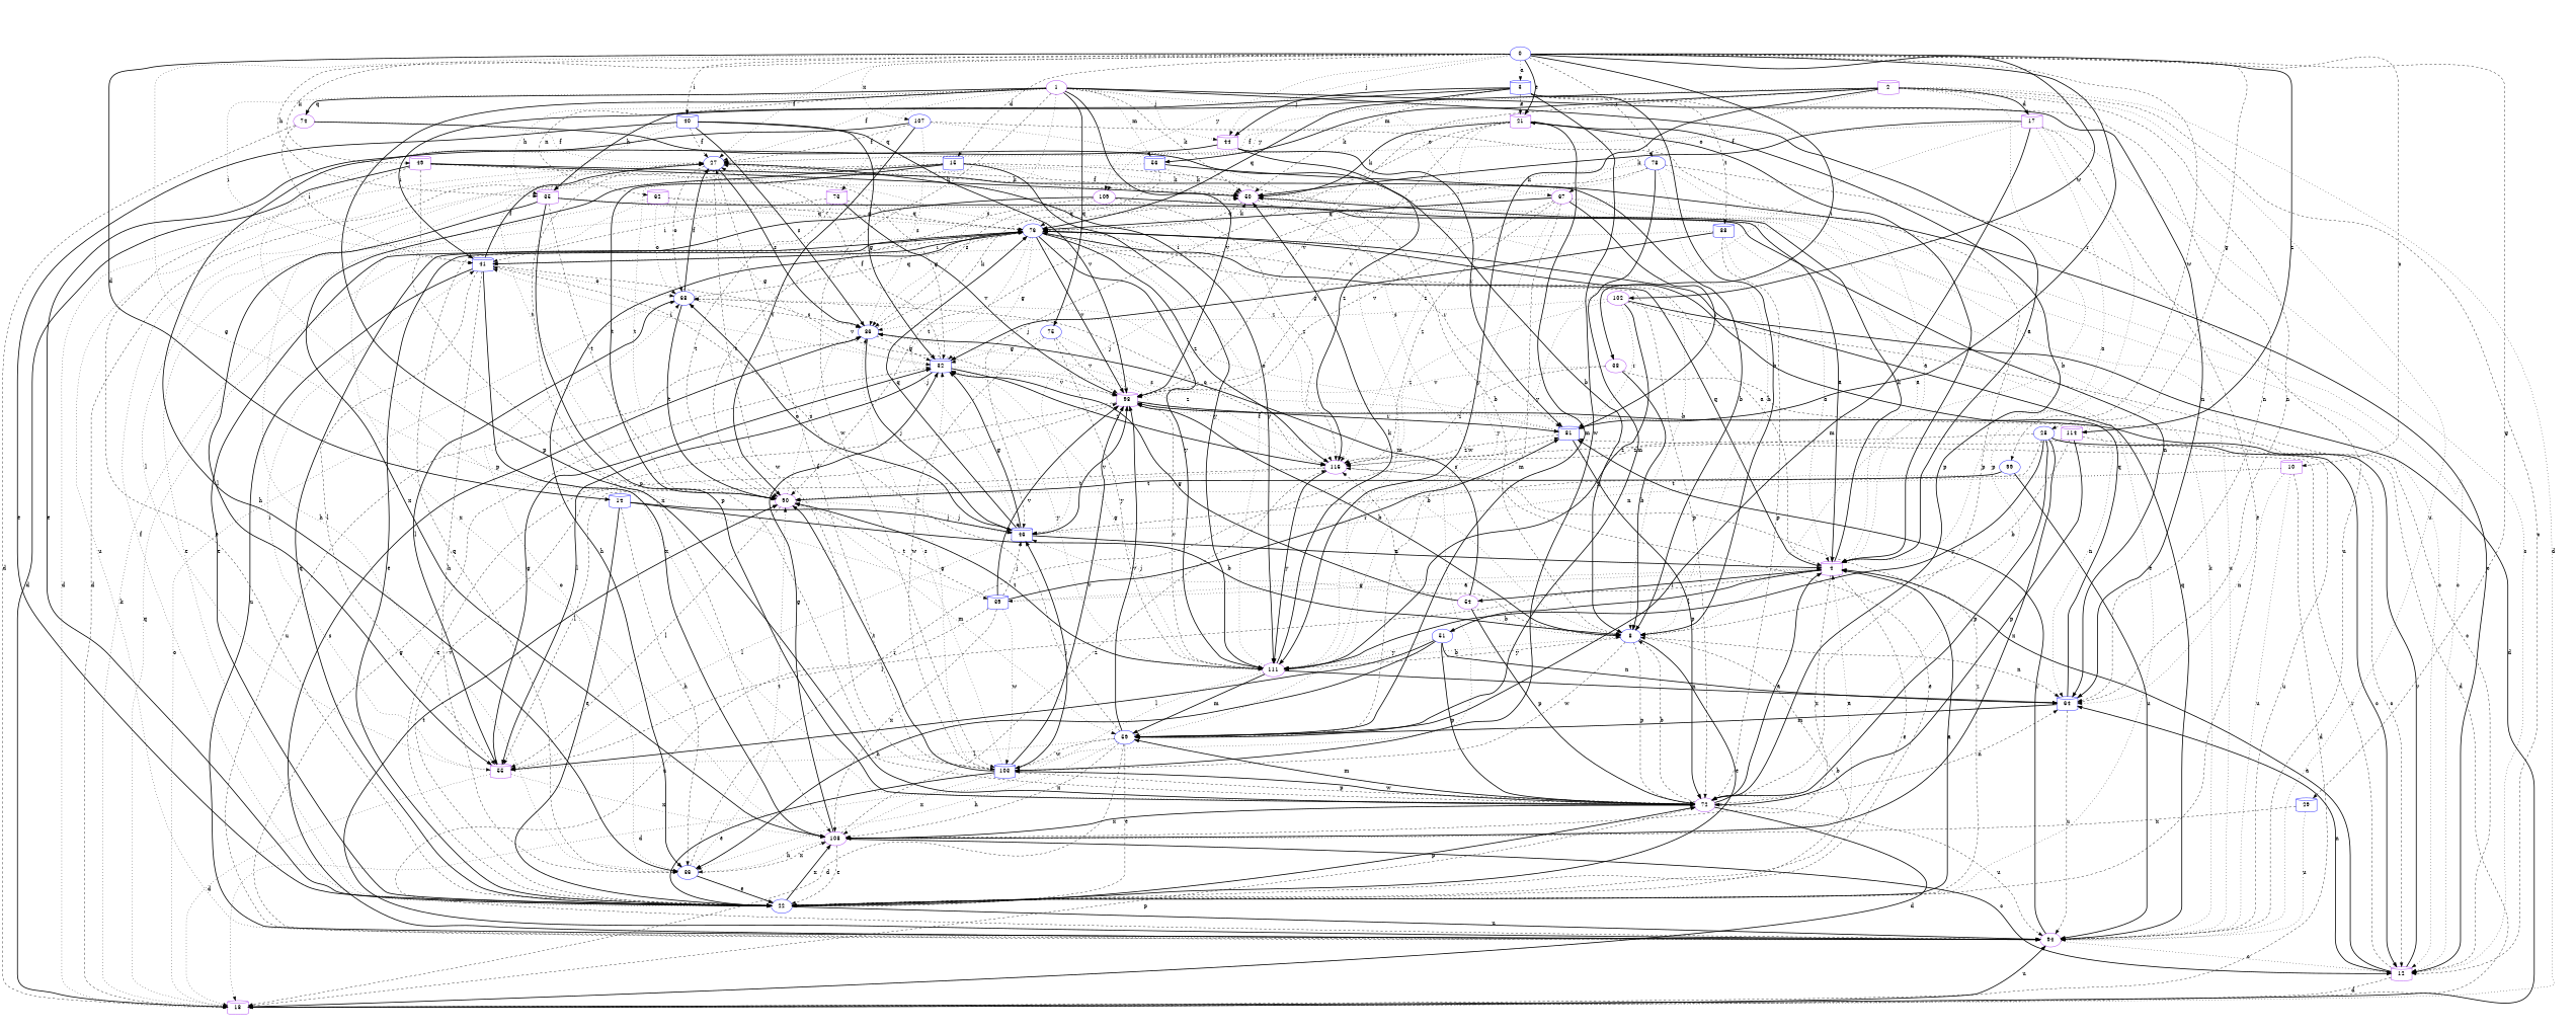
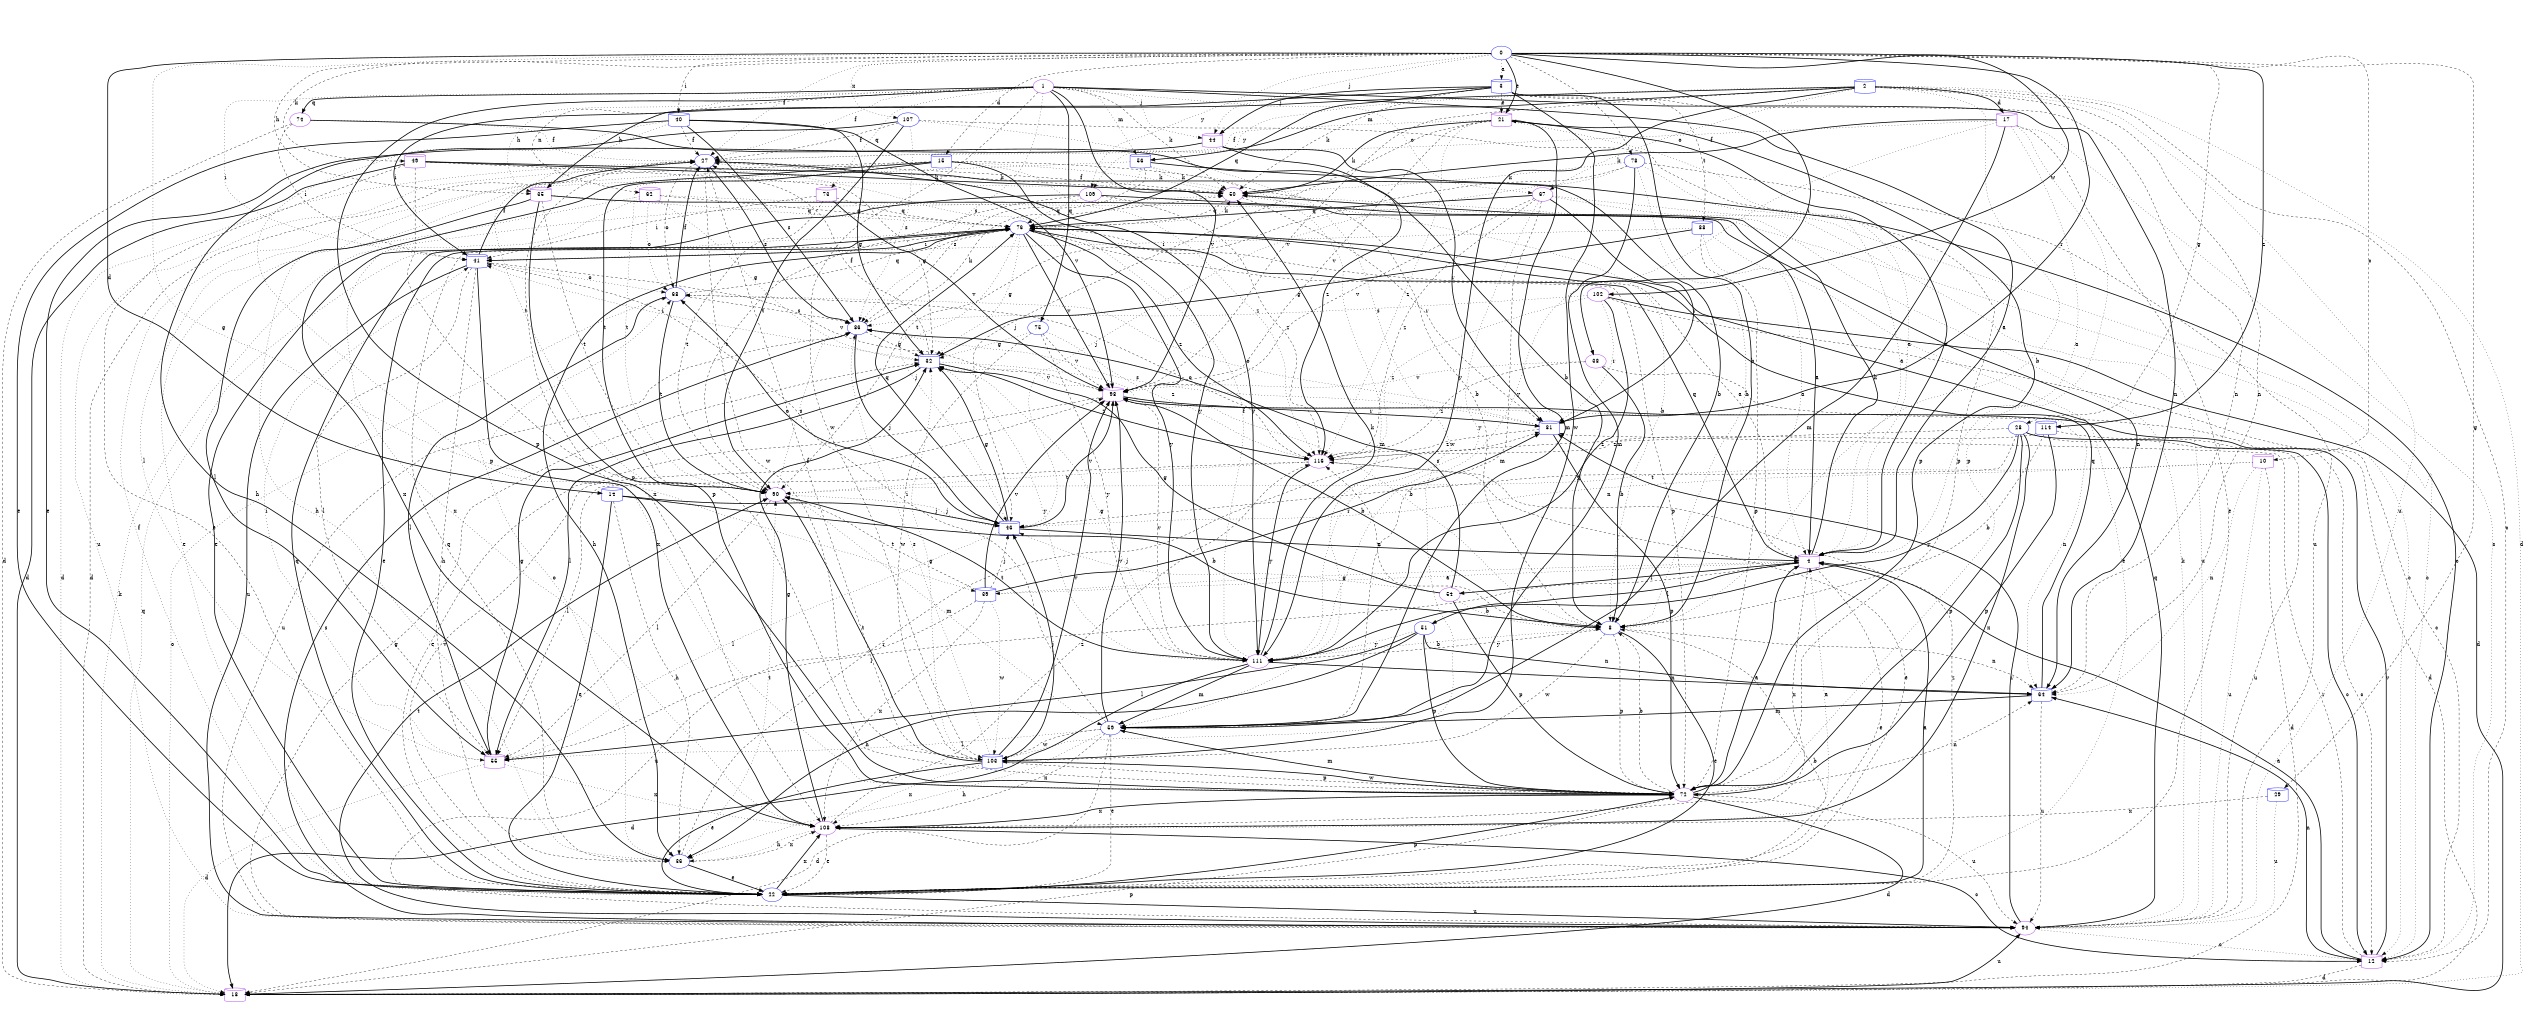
  strict digraph {
    node [color=blue shape=cylinder]
    edge [style=bold]
    3
    0 [shape=ellipse]
    10 [color=purple]
    14
    15
    21 [color=purple]
    27 [shape=ellipse]
    28 [shape=ellipse]
    29
    n10 [label=39]
    35 [color=purple]
    38 [color=purple shape=ellipse]
    40
    44 [color=purple]
    49 [color=purple]
    78 [shape=ellipse]
    81
-   99 [shape=ellipse]
    102 [color=purple shape=ellipse]
    107 [shape=ellipse]
    109 [color=purple shape=ellipse]
-   114 [color=purple]
+   114
    50 [color=purple shape=ellipse]
    64
    103
    8 [shape=ellipse]
    76 [shape=ellipse]
    88
    18 [color=purple]
    94 [color=purple shape=ellipse]
    46
    90 [color=purple shape=ellipse]
    22 [shape=ellipse]
    36 [shape=ellipse]
    111 [color=purple shape=ellipse]
    55 [color=purple]
    108 [color=purple shape=ellipse]
    116 [color=purple shape=ellipse]
    4 [color=purple]
    72 [color=purple shape=ellipse]
    98 [color=purple]
    59 [shape=ellipse]
    86 [shape=ellipse]
    68 [shape=ellipse]
    12 [color=purple]
    32
    1 [color=purple shape=ellipse]
    41
    56
    62 [color=purple]
    67 [color=purple shape=ellipse]
    73 [color=purple]
    74 [color=purple shape=ellipse]
    75 [shape=ellipse]
    51 [shape=ellipse]
    54 [color=purple shape=ellipse]
-   2 [color=purple]
+   2
    17 [color=purple]
    3 -> 21 [label=e style=dashed]
    3 -> 35 [label=h]
    3 -> 44 [label=j]
    3 -> 50 [label=k style=dashed]
    3 -> 64 [label=n style=dashed]
    3 -> 103 [label=w]
    3 -> 8 [label=b]
    3 -> 76 [label=q]
    3 -> 88 [label=t style=dashed]
    0 -> 3 [label=a style=dotted]
    0 -> 10 [label=c style=dashed]
    0 -> 14 [label=d]
    0 -> 15 [label=d style=dashed]
    0 -> 21 [label=e]
    0 -> 27 [label=f style=dotted]
    0 -> 28 [label=g style=dashed]
    0 -> 29 [label=g style=dashed]
    0 -> n10 [label=g style=dotted]
    0 -> 35 [label=h style=dashed]
    0 -> 38 [label=i]
    0 -> 40 [label=i style=dashed]
    0 -> 44 [label=j style=dotted]
    0 -> 49 [label=k style=dashed]
    0 -> 78 [label=r style=dashed]
    0 -> 81 [label=r]
-   0 -> 99 [label=w style=dashed]
    0 -> 102 [label=w]
    0 -> 107 [label=x style=dotted]
    0 -> 109 [label=y style=dotted]
    0 -> 114 [label=z]
    10 -> 64 [label=n style=dotted]
    10 -> 18 [label=d style=dashed]
    10 -> 94 [label=u style=dotted]
    10 -> 46 [label=n style=dotted]
    10 -> 90 [label=t style=dotted]
    14 -> 8 [label=b]
    14 -> 46 [label=j]
    14 -> 22 [label=e]
    14 -> 36 [label=h style=dashed]
    15 -> 50 [label=k style=dotted]
    15 -> 8 [label=b style=dashed]
    15 -> 18 [label=d style=dashed]
    15 -> 90 [label=t]
    15 -> 111 [label=y]
    15 -> 55 [label=l style=dotted]
    15 -> 108 [label=x]
    15 -> 116 [label=z style=dotted]
    21 -> 27 [label=f style=dotted]
    21 -> 50 [label=k]
    21 -> 46 [label=j style=dashed]
    21 -> 116 [label=z style=dotted]
-   67 -> 4 [label=a style=dotted]
+   21 -> 4 [label=a style=dotted]
    21 -> 72 [label=p]
    21 -> 98 [label=v style=dashed]
    21 -> 59 [label=m]
    27 -> 50 [label=k style=dashed]
    27 -> 103 [label=w style=dashed]
    27 -> 18 [label=d style=dotted]
    27 -> 94 [label=u style=dotted]
    27 -> 111 [label=y]
    27 -> 108 [label=x style=dashed]
    27 -> 86 [label=s]
    27 -> 68 [label=o style=dashed]
    28 -> 94 [label=u style=dashed]
    28 -> 46 [label=j style=dashed]
    28 -> 111 [label=y]
    28 -> 108 [label=x]
    28 -> 116 [label=z style=dashed]
    28 -> 72 [label=p]
    28 -> 12 [label=c]
    29 -> 94 [label=u style=dotted]
    29 -> 108 [label=x style=dashed]
    n10 -> 81 [label=r]
    n10 -> 103 [label=w style=dotted]
    n10 -> 94 [label=u style=dashed]
    n10 -> 46 [label=j style=dashed]
    n10 -> 90 [label=t style=dashed]
    n10 -> 108 [label=x style=dashed]
    n10 -> 4 [label=a style=dotted]
    n10 -> 98 [label=v]
    35 -> 64 [label=n]
    35 -> 76 [label=q style=dotted]
    35 -> 90 [label=t style=dashed]
    35 -> 55 [label=l]
    35 -> 72 [label=p]
    38 -> 8 [label=b]
    38 -> 18 [label=d style=dashed]
    38 -> 116 [label=z style=dashed]
    38 -> 98 [label=v style=dotted]
    40 -> 27 [label=f style=dashed]
    40 -> 90 [label=t style=dotted]
    40 -> 22 [label=e]
    40 -> 72 [label=p style=dotted]
    40 -> 98 [label=v]
    40 -> 86 [label=s]
    40 -> 32 [label=g]
    44 -> 81 [label=r]
    44 -> 22 [label=e]
    44 -> 116 [label=z]
    49 -> 50 [label=k]
    49 -> 8 [label=b]
    49 -> 18 [label=d]
    49 -> 22 [label=e style=dashed]
    49 -> 72 [label=p style=dashed]
    49 -> 32 [label=g style=dashed]
    78 -> 50 [label=k style=dotted]
    78 -> 8 [label=b style=dotted]
    78 -> 94 [label=u style=dashed]
    78 -> 46 [label=j style=dotted]
    78 -> 90 [label=t style=dashed]
    78 -> 4 [label=a style=dotted]
    78 -> 59 [label=m]
    81 -> 116 [label=z style=dashed]
    81 -> 72 [label=p]
    81 -> 86 [label=s style=dotted]
    81 -> 68 [label=o style=dotted]
-   99 -> 94 [label=u]
-   99 -> 90 [label=t]
    102 -> 81 [label=r style=dotted]
    102 -> 18 [label=d]
    102 -> 111 [label=y]
    102 -> 116 [label=z style=dotted]
    102 -> 86 [label=s style=dotted]
    102 -> 12 [label=c style=dashed]
    107 -> 27 [label=f style=dashed]
    107 -> 103 [label=w style=dotted]
    107 -> 90 [label=t]
    107 -> 36 [label=h]
    107 -> 72 [label=p style=dashed]
    107 -> 86 [label=s style=dotted]
    109 -> 76 [label=q style=dotted]
    109 -> 90 [label=t style=dashed]
    109 -> 22 [label=e]
    109 -> 116 [label=z style=dashed]
    109 -> 4 [label=a]
    114 -> 8 [label=b style=dashed]
    114 -> 116 [label=z style=dashed]
    114 -> 72 [label=p]
    114 -> 12 [label=c style=dashed]
    50 -> 27 [label=f style=dashed]
    50 -> 81 [label=r style=dashed]
    50 -> 8 [label=b style=dotted]
    50 -> 76 [label=q style=dashed]
    64 -> 76 [label=q]
    64 -> 94 [label=u style=dashed]
    64 -> 59 [label=m]
    103 -> 27 [label=f style=dashed]
    103 -> 46 [label=j]
    103 -> 90 [label=t]
    103 -> 22 [label=e]
    103 -> 108 [label=x style=dotted]
    103 -> 72 [label=p style=dashed]
    103 -> 98 [label=v]
    103 -> 86 [label=s style=dotted]
    103 -> 32 [label=g style=dotted]
    8 -> 64 [label=n style=dashed]
    8 -> 103 [label=w style=dashed]
    8 -> 22 [label=e]
    8 -> 111 [label=y style=dashed]
    8 -> 116 [label=z style=dashed]
    8 -> 72 [label=p style=dashed]
    76 -> 50 [label=k style=dotted]
    76 -> 46 [label=j style=dotted]
    76 -> 22 [label=e]
    76 -> 36 [label=h]
    76 -> 111 [label=y]
    76 -> 116 [label=z]
    76 -> 4 [label=a style=dashed]
    76 -> 72 [label=p style=dashed]
    76 -> 98 [label=v]
    76 -> 32 [label=g style=dotted]
    76 -> 41 [label=i]
    88 -> 22 [label=e style=dotted]
    88 -> 4 [label=a style=dotted]
    88 -> 72 [label=p style=dashed]
    88 -> 32 [label=g]
    88 -> 41 [label=i style=dotted]
    18 -> 50 [label=k style=dotted]
    18 -> 76 [label=q style=dotted]
    18 -> 94 [label=u]
    18 -> 72 [label=p style=dashed]
    18 -> 68 [label=o style=dotted]
    94 -> 81 [label=r]
    94 -> 50 [label=k style=dotted]
    94 -> 76 [label=q]
    94 -> 90 [label=t]
    94 -> 86 [label=s]
    94 -> 12 [label=c style=dotted]
    94 -> 32 [label=g style=dashed]
    46 -> 76 [label=q]
    46 -> 55 [label=l style=dotted]
    46 -> 4 [label=a]
    46 -> 98 [label=v]
    46 -> 68 [label=o]
    46 -> 32 [label=g]
    90 -> 46 [label=j style=dotted]
    90 -> 55 [label=l style=dashed]
    90 -> 59 [label=m style=dotted]
    90 -> 86 [label=s style=dotted]
    22 -> 27 [label=f style=dotted]
    22 -> 8 [label=b style=dashed]
    22 -> 76 [label=q]
    22 -> 94 [label=u]
    22 -> 108 [label=x]
    22 -> 116 [label=z style=dashed]
    22 -> 4 [label=a]
    22 -> 72 [label=p]
    22 -> 98 [label=v style=dashed]
    36 -> 81 [label=r style=dashed]
    36 -> 76 [label=q style=dashed]
    36 -> 90 [label=t style=dotted]
    36 -> 22 [label=e]
    36 -> 108 [label=x style=dashed]
    36 -> 68 [label=o style=dotted]
    111 -> 27 [label=f style=dotted]
    111 -> 50 [label=k]
    111 -> 64 [label=n]
    111 -> 8 [label=b style=dotted]
-   111 -> 18 [label=d style=dotted]
+   111 -> 18 [label=d]
    111 -> 90 [label=t]
    111 -> 98 [label=v style=dashed]
    111 -> 59 [label=m]
    111 -> 32 [label=g style=dotted]
    55 -> 18 [label=d style=dotted]
    55 -> 108 [label=x style=dotted]
    55 -> 32 [label=g]
    55 -> 41 [label=i style=dotted]
    108 -> 22 [label=e style=dashed]
    108 -> 36 [label=h style=dotted]
    108 -> 116 [label=z style=dashed]
    108 -> 4 [label=a style=dotted]
    108 -> 12 [label=c]
    108 -> 32 [label=g]
    116 -> 90 [label=t style=dotted]
    116 -> 22 [label=e style=dashed]
    116 -> 111 [label=y]
    116 -> 55 [label=l style=dashed]
    116 -> 68 [label=o style=dashed]
    4 -> 21 [label=e]
    4 -> n10 [label=g style=dotted]
    4 -> 50 [label=k]
    4 -> 76 [label=q]
    4 -> 22 [label=e style=dashed]
    4 -> 55 [label=l style=dashed]
    4 -> 108 [label=x style=dashed]
    4 -> 51 [label=l]
    4 -> 54 [label=l]
    72 -> 64 [label=n style=dashed]
    72 -> 103 [label=w]
    72 -> 8 [label=b style=dashed]
    72 -> 18 [label=d]
    72 -> 94 [label=u style=dashed]
    72 -> 108 [label=x]
    72 -> 4 [label=a]
    72 -> 59 [label=m]
    98 -> 81 [label=r]
    98 -> 64 [label=n style=dotted]
    98 -> 8 [label=b]
    98 -> 22 [label=e style=dashed]
    59 -> 103 [label=w style=dashed]
    59 -> 18 [label=d style=dashed]
    59 -> 22 [label=e style=dashed]
    59 -> 36 [label=h style=dotted]
    59 -> 55 [label=l style=dotted]
    59 -> 108 [label=x style=dashed]
    59 -> 98 [label=v]
    59 -> 41 [label=i style=dashed]
    86 -> 50 [label=k style=dashed]
    86 -> 94 [label=u style=dashed]
    86 -> 46 [label=j]
    86 -> 32 [label=g style=dashed]
    68 -> 27 [label=f]
    68 -> 76 [label=q style=dashed]
    68 -> 90 [label=t]
    68 -> 55 [label=l]
    68 -> 86 [label=s style=dashed]
    12 -> 81 [label=r style=dashed]
    12 -> 64 [label=n]
    12 -> 18 [label=d style=dashed]
    12 -> 4 [label=a]
    12 -> 98 [label=v]
    32 -> 27 [label=f style=dashed]
    32 -> 8 [label=b style=dotted]
    32 -> 111 [label=y style=dotted]
    32 -> 55 [label=l]
    32 -> 116 [label=z]
    32 -> 98 [label=v style=dotted]
    32 -> 41 [label=i style=dotted]
    1 -> 27 [label=f style=dotted]
    1 -> 35 [label=h style=dotted]
    1 -> 44 [label=j style=dotted]
    1 -> 50 [label=k style=dashed]
    1 -> 64 [label=n]
    1 -> 103 [label=w style=dashed]
    1 -> 4 [label=a]
    1 -> 72 [label=p]
    1 -> 98 [label=v]
    1 -> 86 [label=s style=dotted]
    1 -> 41 [label=i style=dotted]
    1 -> 56 [label=m style=dotted]
    1 -> 62 [label=n style=dashed]
    1 -> 67 [label=o style=dotted]
    1 -> 73 [label=q style=dotted]
    1 -> 74 [label=q]
    1 -> 75 [label=q]
    41 -> 27 [label=f]
    41 -> 94 [label=u]
    41 -> 36 [label=h style=dashed]
    41 -> 55 [label=l style=dashed]
    41 -> 108 [label=x]
    41 -> 98 [label=v style=dashed]
    41 -> 68 [label=o style=dotted]
    56 -> 50 [label=k style=dotted]
    56 -> 90 [label=t style=dotted]
    56 -> 36 [label=h style=dotted]
    56 -> 59 [label=m style=dotted]
    56 -> 86 [label=s style=dashed]
    56 -> 12 [label=c]
    62 -> 76 [label=q style=dashed]
    62 -> 22 [label=e style=dotted]
    62 -> 108 [label=x style=dotted]
    62 -> 68 [label=o style=dotted]
    62 -> 12 [label=c style=dotted]
    62 -> 32 [label=g style=dotted]
    67 -> 81 [label=r]
    67 -> 76 [label=q]
    67 -> 94 [label=u style=dotted]
    67 -> 111 [label=y style=dotted]
    67 -> 116 [label=z style=dashed]
    67 -> 98 [label=v style=dashed]
    67 -> 59 [label=m style=dashed]
    67 -> 12 [label=c style=dotted]
    73 -> 76 [label=q style=dashed]
    73 -> 90 [label=t style=dashed]
    73 -> 98 [label=v]
    73 -> 41 [label=i style=dashed]
    74 -> 27 [label=f style=dotted]
    74 -> 8 [label=b]
    74 -> 18 [label=d style=dashed]
    74 -> 41 [label=i style=dashed]
    75 -> 103 [label=w style=dashed]
    75 -> 111 [label=y style=dashed]
    75 -> 116 [label=z style=dotted]
    75 -> 98 [label=v style=dashed]
    75 -> 32 [label=g style=dotted]
    51 -> 64 [label=n]
    51 -> 36 [label=h]
    51 -> 111 [label=y style=dotted]
    51 -> 55 [label=l]
    51 -> 72 [label=p]
    54 -> 8 [label=b style=dotted]
    54 -> 46 [label=j style=dotted]
    54 -> 72 [label=p]
    54 -> 86 [label=s]
    54 -> 32 [label=g]
    2 -> 109 [label=y style=dotted]
    2 -> 64 [label=n style=dashed]
    2 -> 8 [label=b style=dotted]
    2 -> 18 [label=d style=dotted]
    2 -> 94 [label=u style=dotted]
    2 -> 111 [label=y]
    2 -> 98 [label=v style=dashed]
    2 -> 12 [label=c style=dashed]
    2 -> 41 [label=i]
    2 -> 56 [label=m]
    2 -> 67 [label=o style=dotted]
    2 -> 17 [label=d]
    17 -> 27 [label=f style=dotted]
    17 -> 50 [label=k]
    17 -> 22 [label=e style=dashed]
    17 -> 111 [label=y style=dotted]
    17 -> 4 [label=a style=dotted]
    17 -> 72 [label=p style=dotted]
    17 -> 59 [label=m]
    17 -> 12 [label=c style=dotted]
  }
